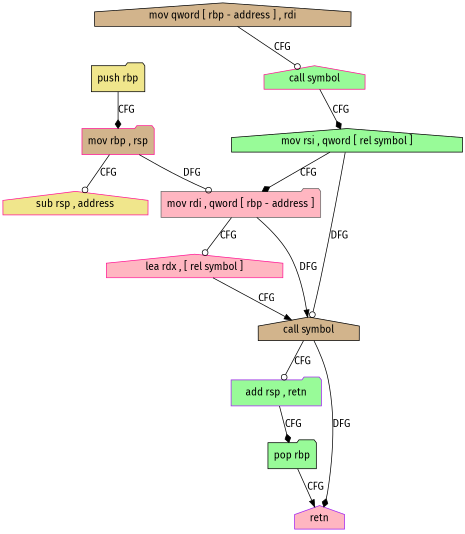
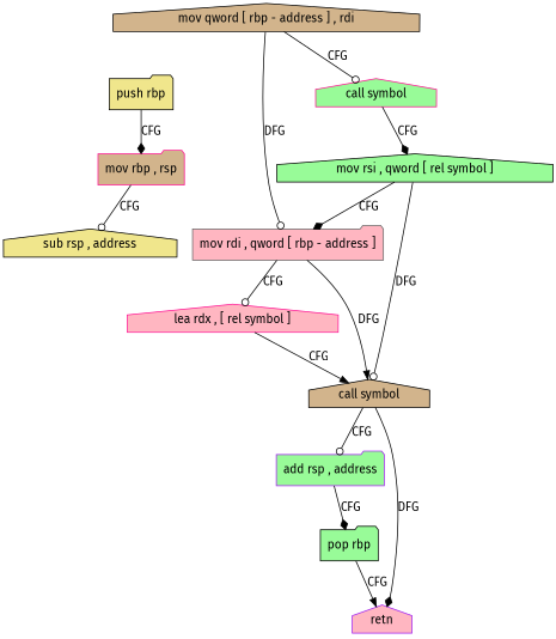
  digraph {
    fontname="Fira Sans"
    node [color=black fillcolor=palegreen fontname="Fira Sans" shape=house style=filled]
    edge [arrowhead=odot fontname="Fira Sans"]
    n1 [fillcolor=khaki label="push rbp" shape=folder]
    n2 [color=deeppink fillcolor=tan label="mov rbp , rsp" shape=folder]
-   n3 [color=deeppink fillcolor=khaki label="sub rsp , address"]
+   n3 [fillcolor=khaki label="sub rsp , address"]
    n4 [fillcolor=tan label="mov qword [ rbp - address ] , rdi"]
    n5 [color=deeppink label="call symbol"]
    n6 [color=gray40 fillcolor=lightpink label="mov rdi , qword [ rbp - address ]" shape=folder]
    n7 [label="mov rsi , qword [ rel symbol ]"]
    n8 [fillcolor=tan label="call symbol"]
    n9 [color=deeppink fillcolor=lightpink label="lea rdx , [ rel symbol ]"]
-   n10 [color=purple label="add rsp , retn" shape=folder]
+   n10 [color=purple label="add rsp , address" shape=folder]
    n11 [color=purple fillcolor=lightpink label=retn]
    n12 [label="pop rbp" shape=folder]
    n1 -> n2 [arrowhead=diamond label=CFG]
    n2 -> n3 [label=CFG]
    n4 -> n5 [label=CFG]
-   n2 -> n6 [label=DFG]
+   n4 -> n6 [label=DFG]
    n5 -> n7 [arrowhead=diamond label=CFG]
    n6 -> n8 [arrowhead=normal label=DFG]
    n6 -> n9 [label=CFG]
    n7 -> n6 [arrowhead=diamond label=CFG]
    n7 -> n8 [label=DFG]
    n8 -> n10 [label=CFG]
    n8 -> n11 [arrowhead=diamond label=DFG]
    n9 -> n8 [arrowhead=normal label=CFG]
    n10 -> n12 [arrowhead=diamond label=CFG]
    n12 -> n11 [arrowhead=normal label=CFG]
  }
